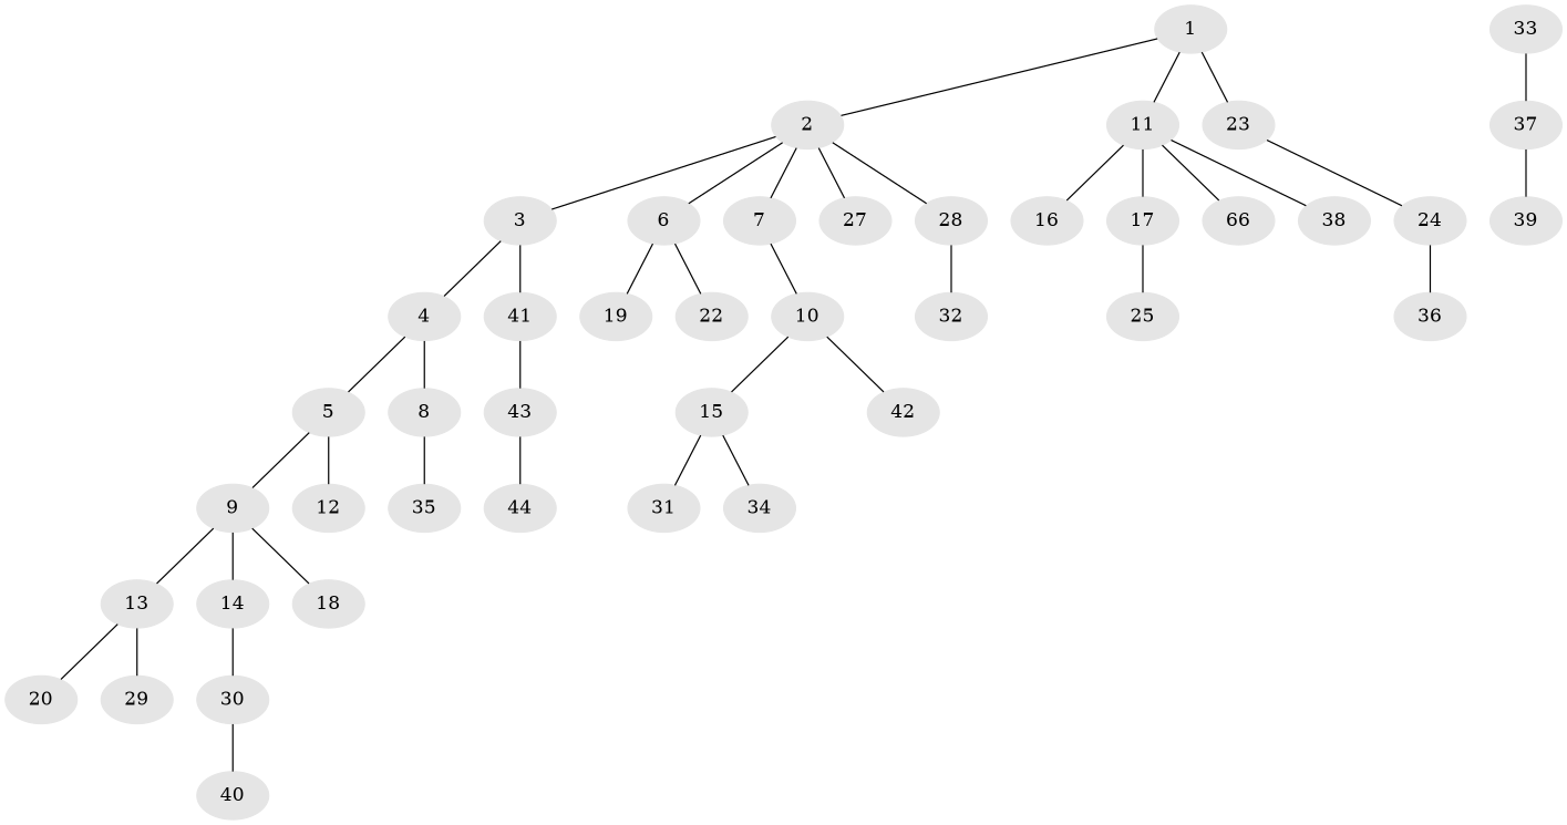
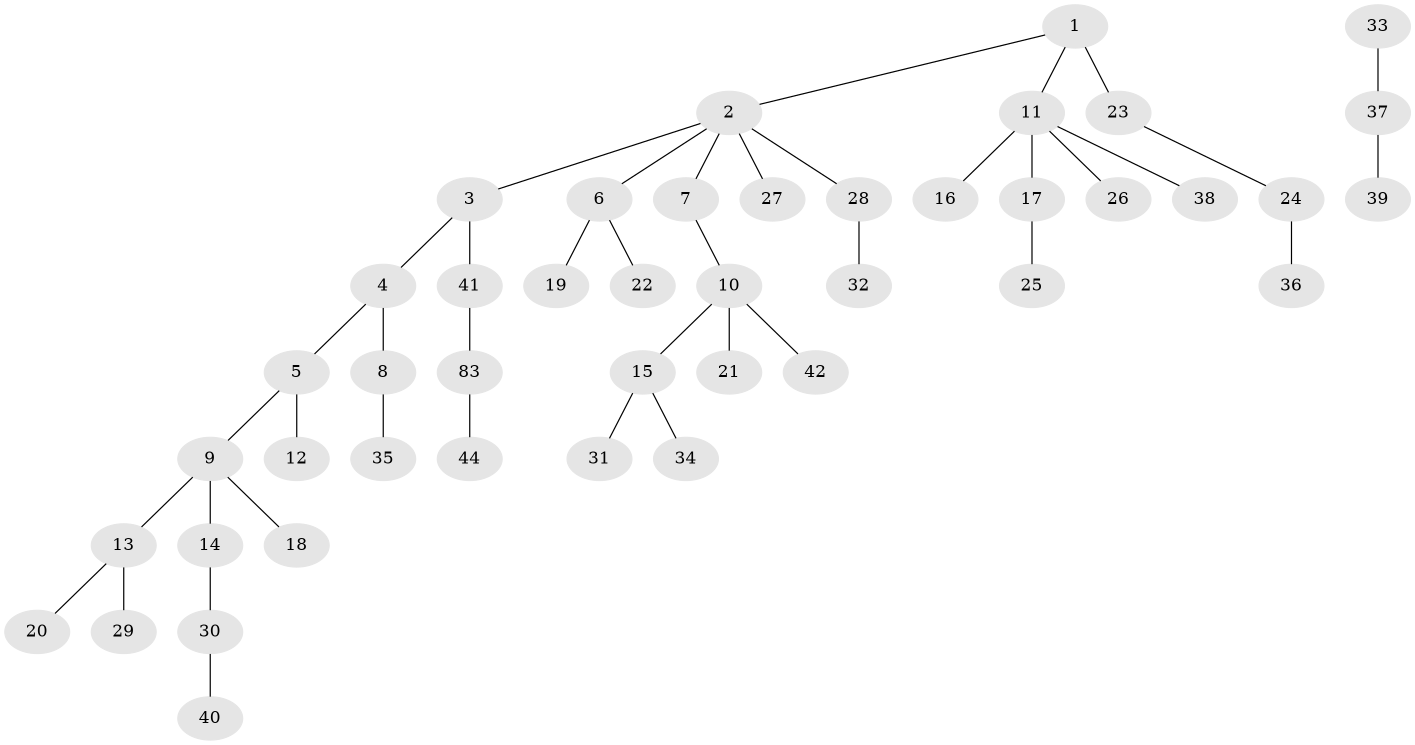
  graph {
    node [color=gray90 style=filled]
    edge [weight=1.0]
    1
    2
    11
    23
    3
    6
    7
    27
    28
    16
    17
-   26 [label=66]
+   26
    38
    24
    4
    41
    19
    22
    10
    32
    5
    8
-   43
+   43 [label=83]
    9
    12
    35
    13
    14
    18
    15
+   21
    42
    20
    29
    30
    31
    34
    25
    40
    36
    33
    37
    39
    44
    1 -- 2
    1 -- 11
    1 -- 23 [weight=2.0]
    2 -- 3
    2 -- 6
    2 -- 7
    2 -- 27
    2 -- 28
    11 -- 16
    11 -- 17 [weight=2.0]
    11 -- 26
    11 -- 38
    23 -- 24
    3 -- 4
    3 -- 41 [weight=3.0]
    6 -- 19
    6 -- 22
    7 -- 10
    28 -- 32
    17 -- 25
    24 -- 36
    4 -- 5
    4 -- 8 [weight=2.0]
    41 -- 43
    10 -- 15
+   10 -- 21
    10 -- 42
    5 -- 9
    5 -- 12 [weight=2.0]
    8 -- 35
    43 -- 44
    9 -- 13
    9 -- 14
    9 -- 18
    13 -- 20
    13 -- 29
    14 -- 30
    15 -- 31
    15 -- 34
    30 -- 40
    33 -- 37
    37 -- 39
  }
